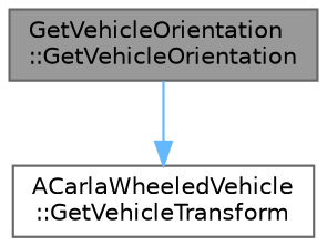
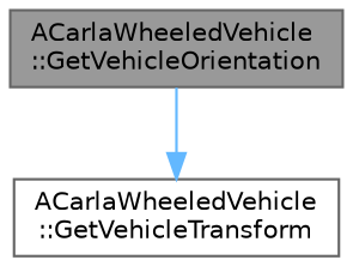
  digraph {
    rankdir=TB
    node [fontname=Helvetica fontsize=10 shape=box style=filled]
-   n1 [color=gray40 fillcolor=grey60 fontcolor=black height=0.2 label="GetVehicleOrientation\l::GetVehicleOrientation" width=0.4]
+   n1 [color=gray40 fillcolor=grey60 fontcolor=black height=0.2 label="ACarlaWheeledVehicle\l::GetVehicleOrientation" width=0.4]
    n2 [color=grey40 fillcolor=white height=0.2 label="ACarlaWheeledVehicle\l::GetVehicleTransform" width=0.4]
    n1 -> n2 [color=steelblue1 fontname=Helvetica fontsize=10 labelfontname=Helvetica labelfontsize=10 style=solid]
  }
